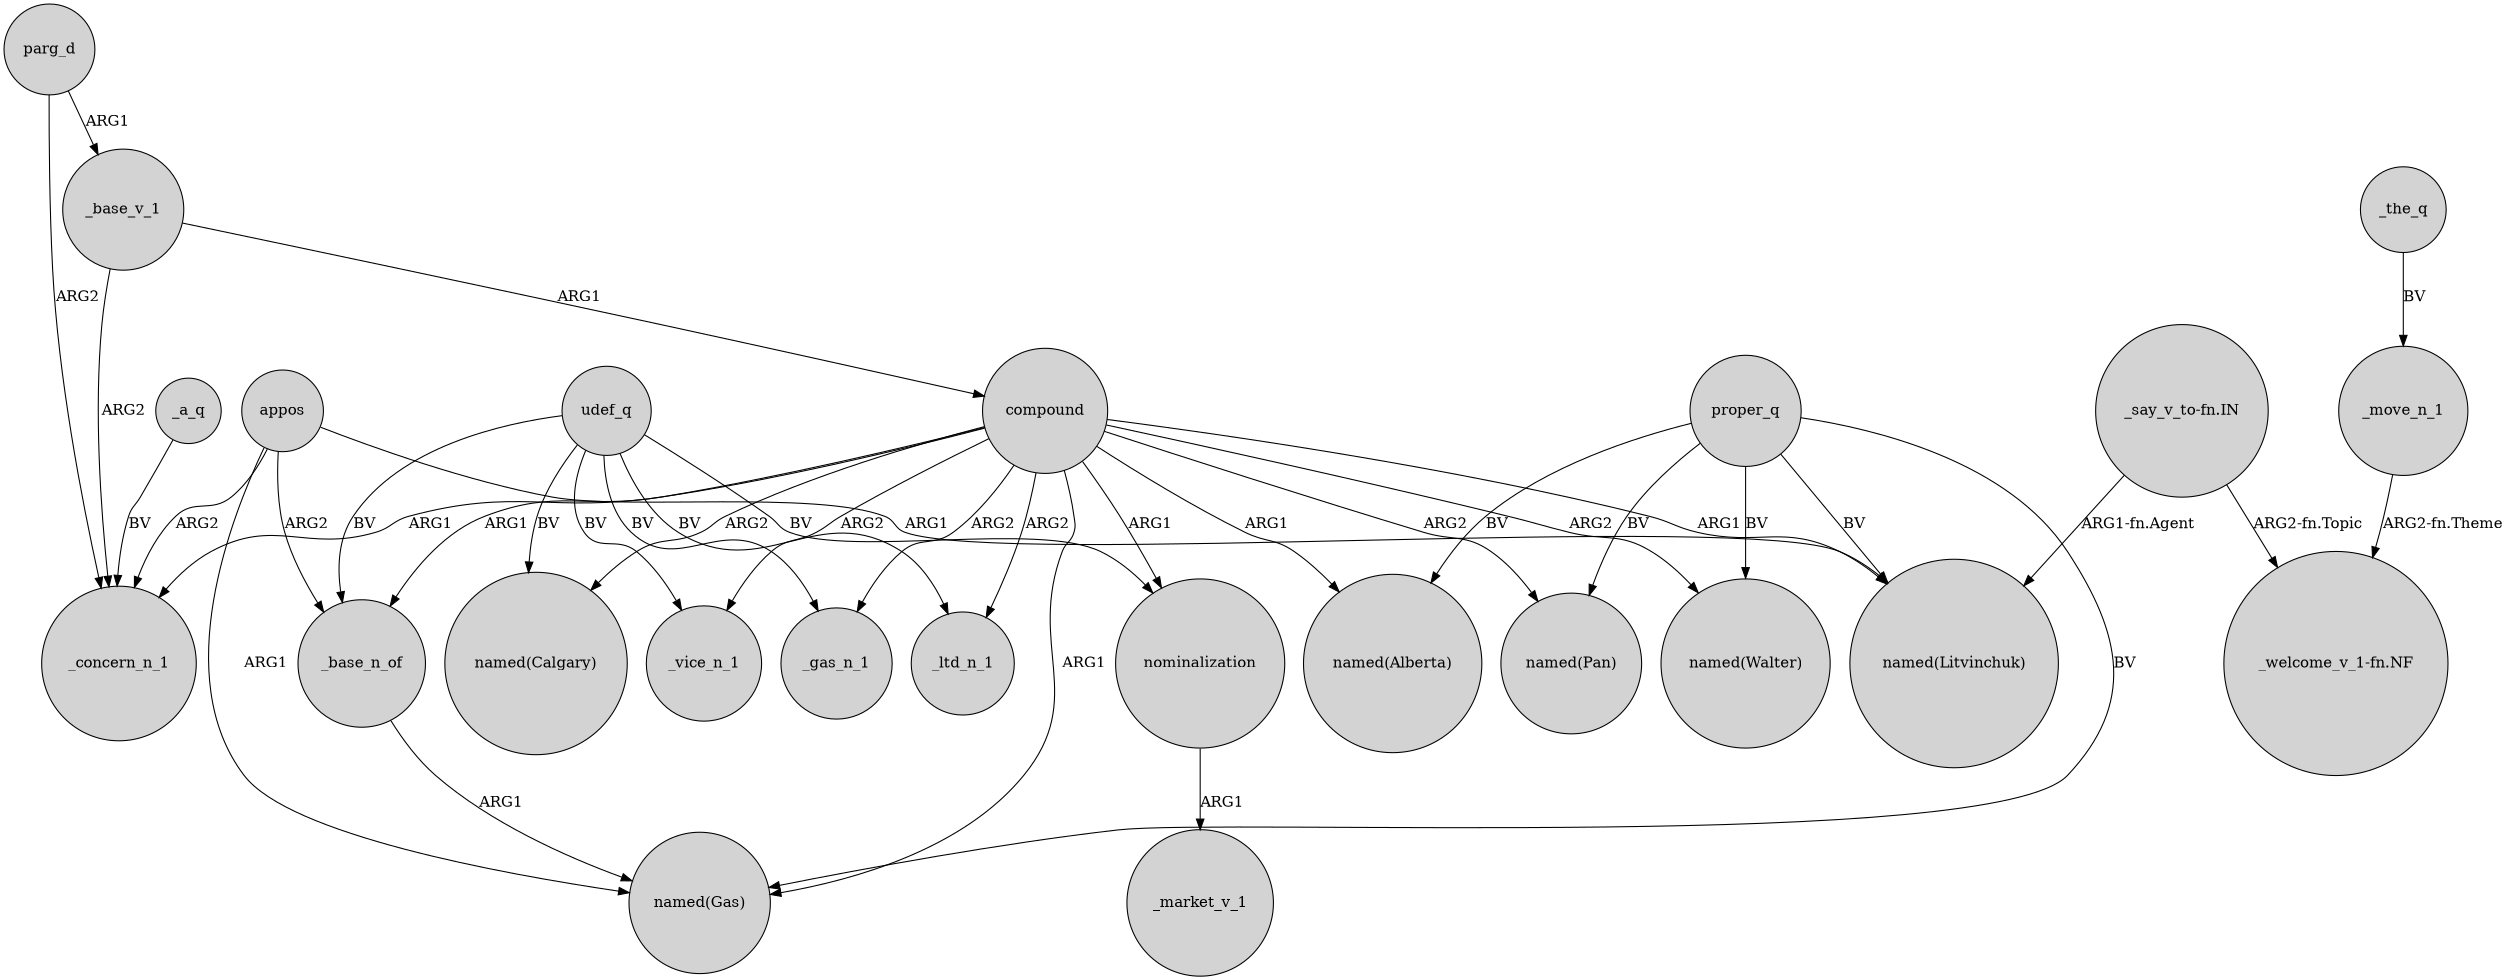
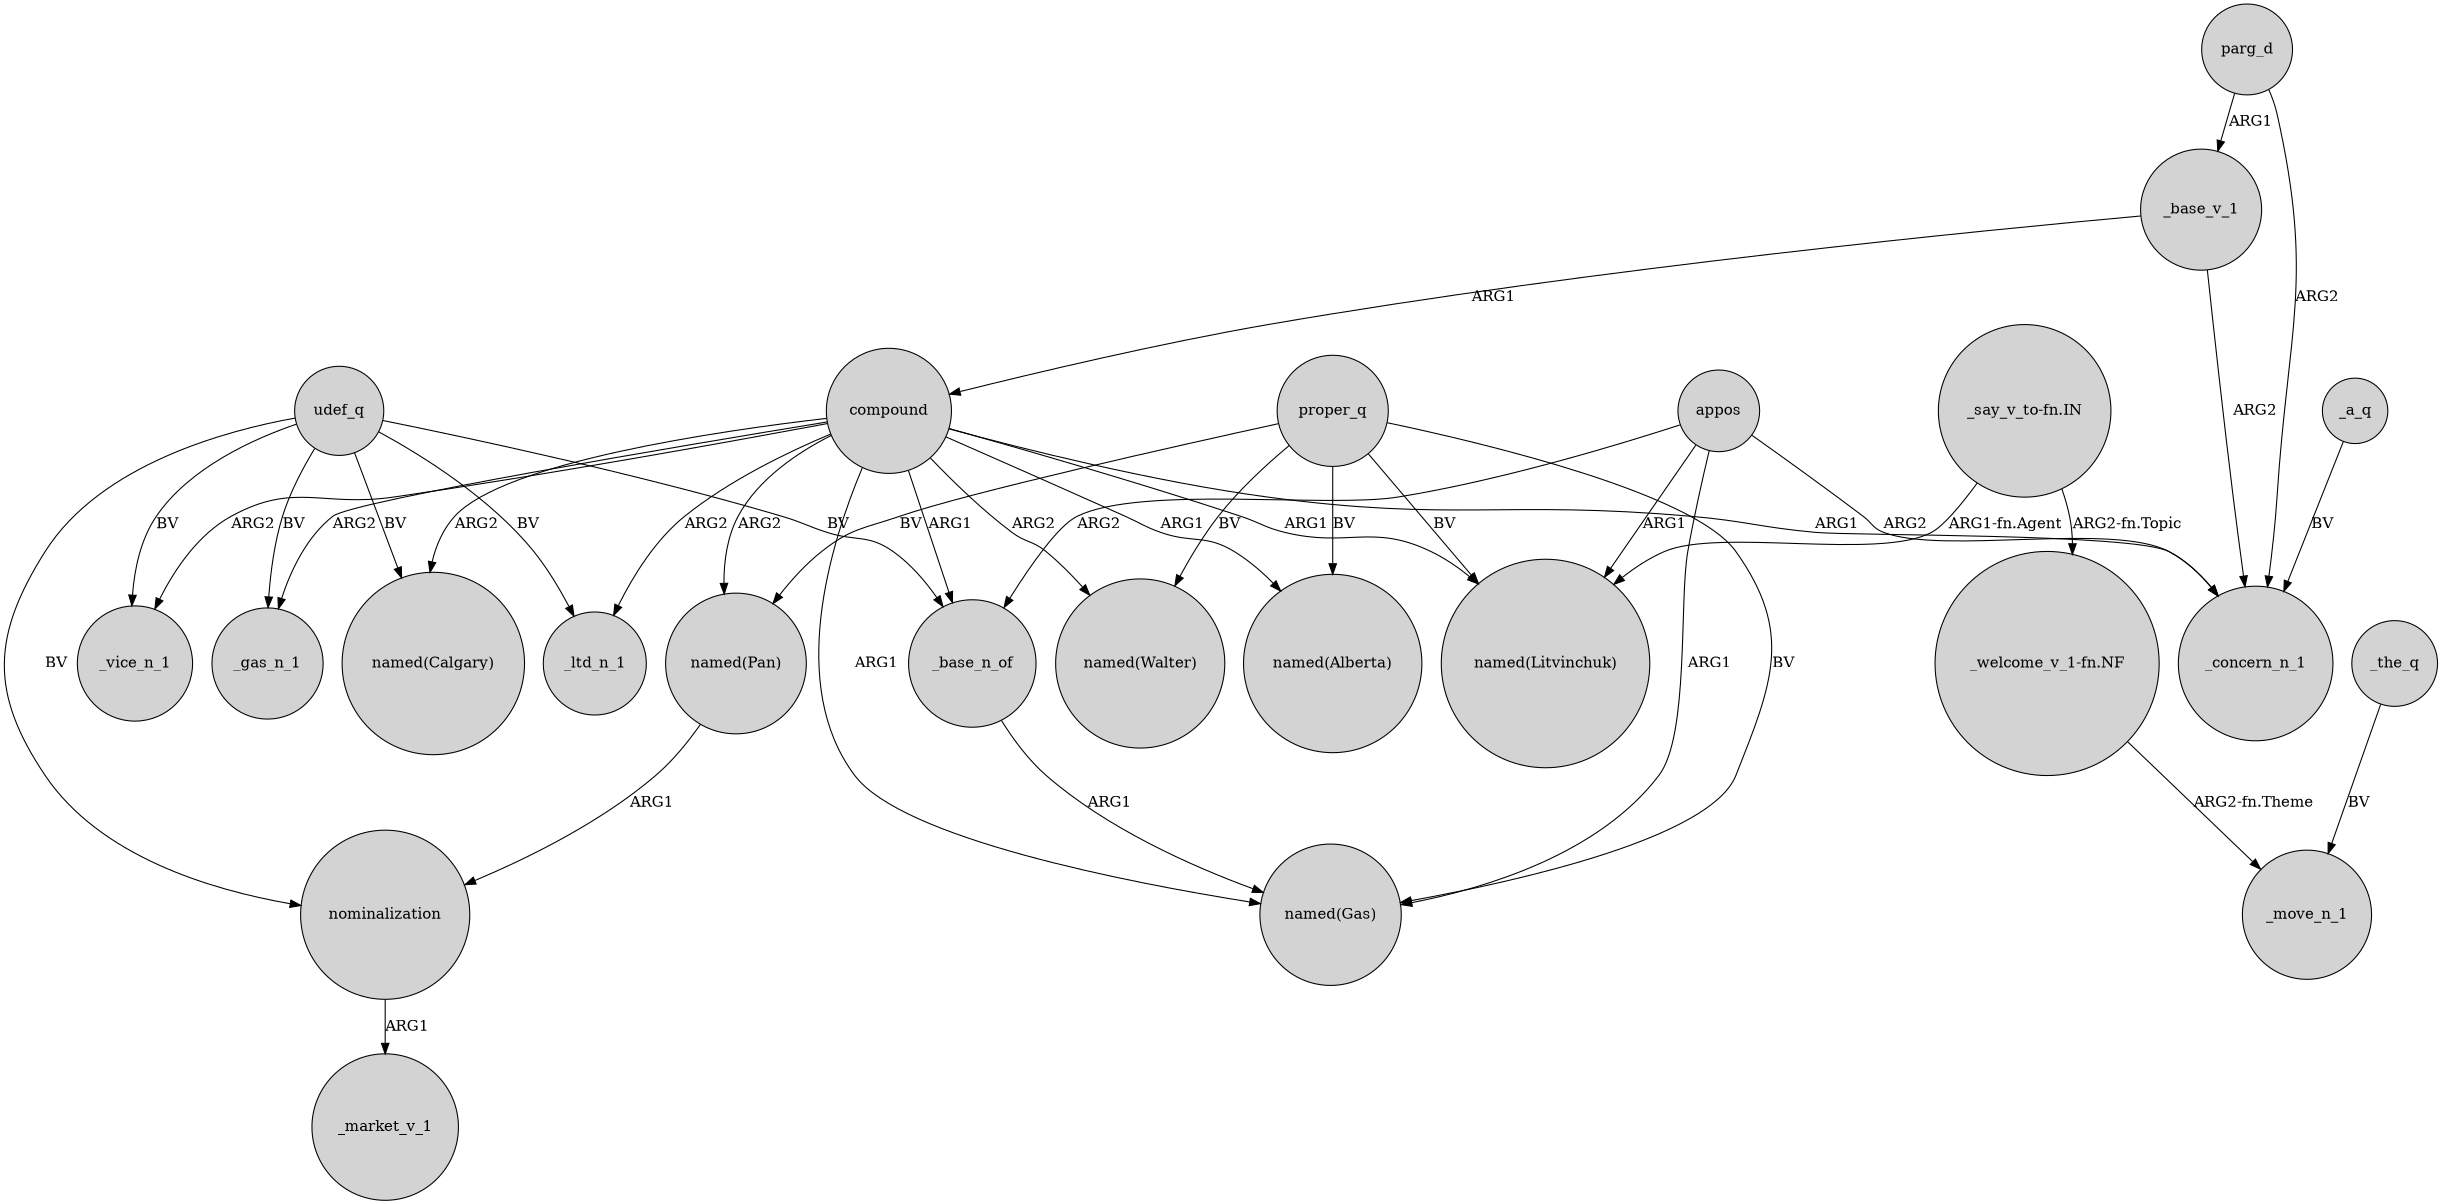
  digraph {
    node [shape=circle style=filled]
    _base_v_1
    _concern_n_1
    compound
    _a_q
    _vice_n_1
    "named(Walter)"
    "named(Gas)"
    "named(Alberta)"
    nominalization
    "named(Pan)"
    n11 [label=_base_n_of]
    _gas_n_1
    "named(Litvinchuk)"
    "named(Calgary)"
    _ltd_n_1
    _market_v_1
    "_say_v_to-fn.IN"
    "_welcome_v_1-fn.NF"
    _move_n_1
    proper_q
    parg_d
    _the_q
    appos
    udef_q
    _base_v_1 -> _concern_n_1 [label=ARG2]
    _base_v_1 -> compound [label=ARG1]
    compound -> _concern_n_1 [label=ARG1]
    compound -> _vice_n_1 [label=ARG2]
    compound -> "named(Walter)" [label=ARG2]
    compound -> "named(Gas)" [label=ARG1]
    compound -> "named(Alberta)" [label=ARG1]
-   compound -> nominalization [label=ARG1]
+   "named(Pan)" -> nominalization [label=ARG1]
    compound -> "named(Pan)" [label=ARG2]
    compound -> n11 [label=ARG1]
    compound -> _gas_n_1 [label=ARG2]
    compound -> "named(Litvinchuk)" [label=ARG1]
    compound -> "named(Calgary)" [label=ARG2]
    compound -> _ltd_n_1 [label=ARG2]
    _a_q -> _concern_n_1 [label=BV]
    nominalization -> _market_v_1 [label=ARG1]
    n11 -> "named(Gas)" [label=ARG1]
    "_say_v_to-fn.IN" -> "named(Litvinchuk)" [label="ARG1-fn.Agent"]
    "_say_v_to-fn.IN" -> "_welcome_v_1-fn.NF" [label="ARG2-fn.Topic"]
-   _move_n_1 -> "_welcome_v_1-fn.NF" [label="ARG2-fn.Theme"]
+   "_welcome_v_1-fn.NF" -> _move_n_1 [label="ARG2-fn.Theme"]
    proper_q -> "named(Walter)" [label=BV]
    proper_q -> "named(Gas)" [label=BV]
    proper_q -> "named(Alberta)" [label=BV]
    proper_q -> "named(Pan)" [label=BV]
    proper_q -> "named(Litvinchuk)" [label=BV]
    parg_d -> _base_v_1 [label=ARG1]
    parg_d -> _concern_n_1 [label=ARG2]
    _the_q -> _move_n_1 [label=BV]
    appos -> _concern_n_1 [label=ARG2]
    appos -> "named(Gas)" [label=ARG1]
    appos -> n11 [label=ARG2]
    appos -> "named(Litvinchuk)" [label=ARG1]
    udef_q -> _vice_n_1 [label=BV]
    udef_q -> nominalization [label=BV]
    udef_q -> n11 [label=BV]
    udef_q -> _gas_n_1 [label=BV]
    udef_q -> "named(Calgary)" [label=BV]
    udef_q -> _ltd_n_1 [label=BV]
  }
